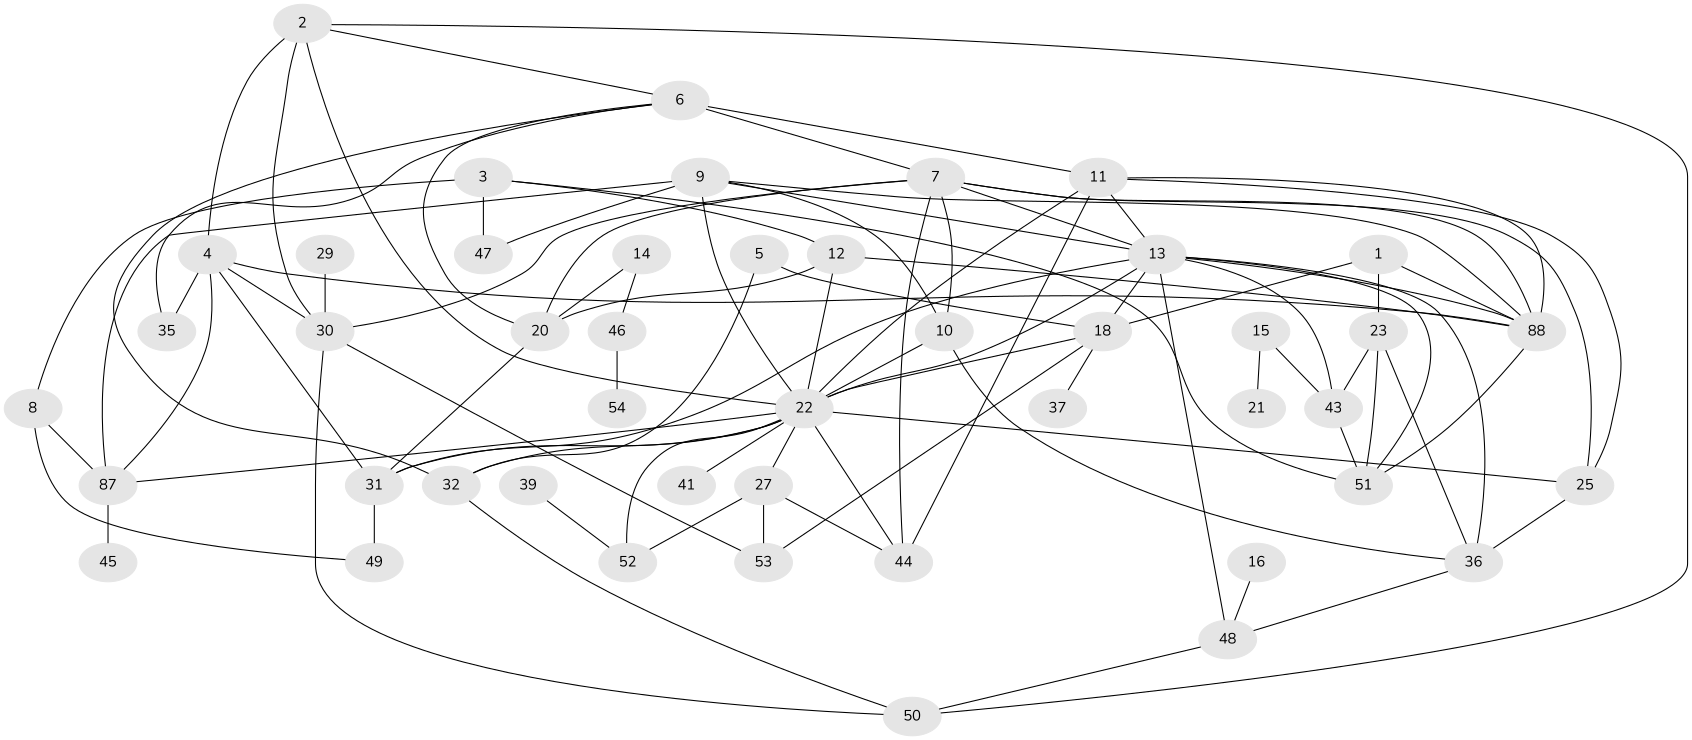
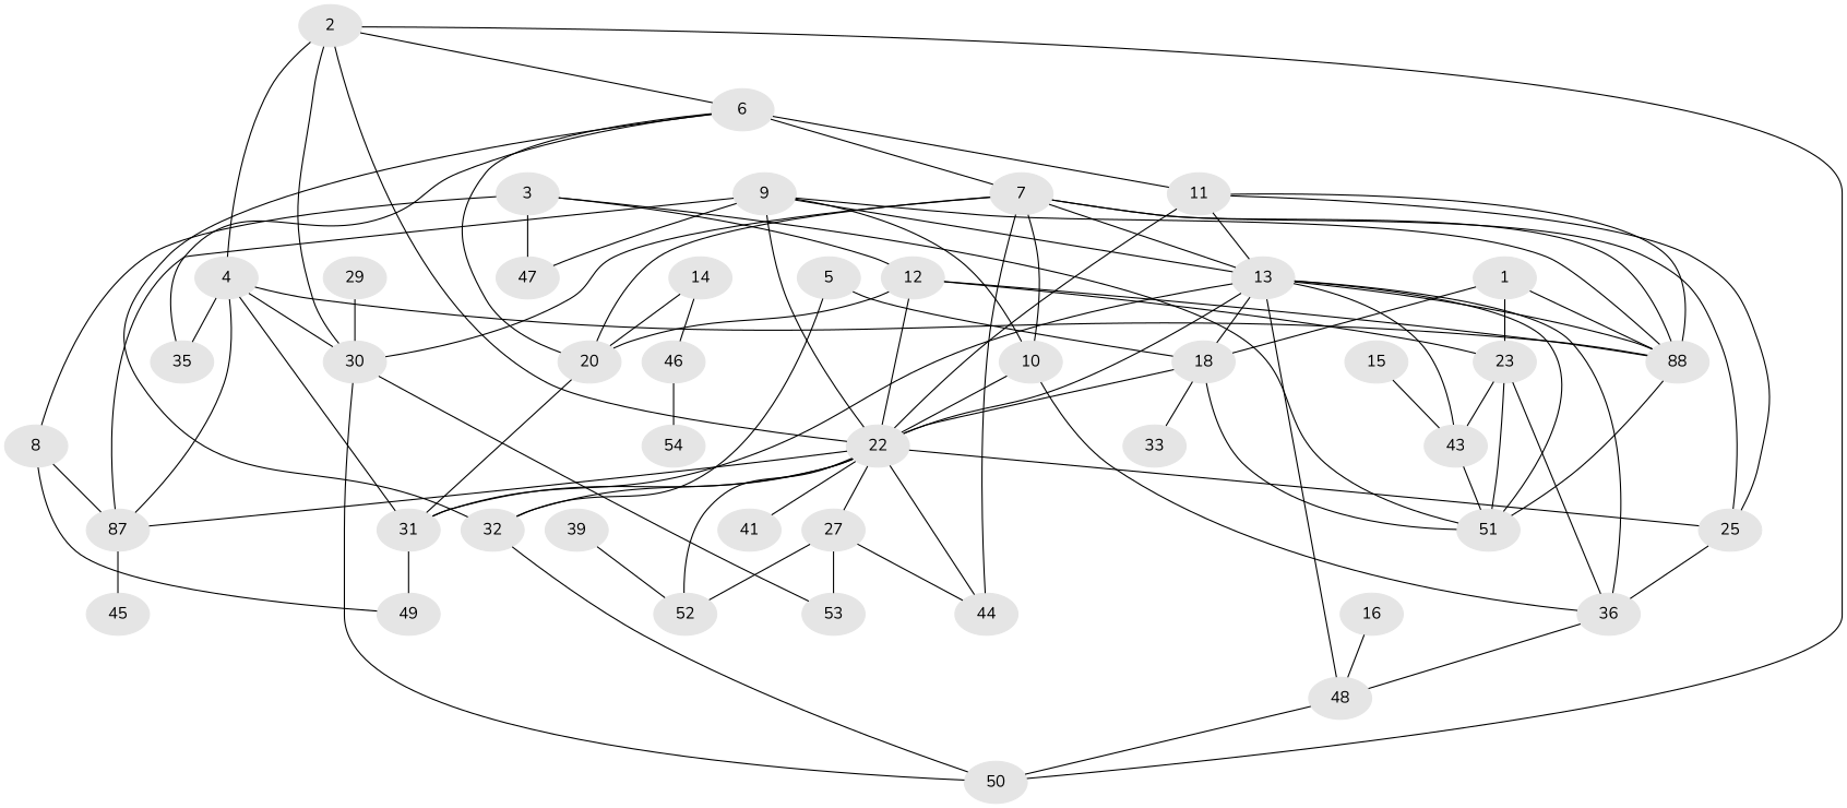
  graph {
    fontname=Nunito
    node [color=gray90 fontname=Nunito style=filled]
    edge [fontname=Nunito weight=1.0]
    1
    18
    n3 [label=23]
    n4 [label=88]
    22
    51
-   33 [label=37]
+   33
    36
    43
    2
    4
    6
    30
    50
    31
    35
    n17 [label=87]
    32
    7
    11
    20
    25
    44
    27
    41
    52
    53
    3
    8
    12
    47
    49
    45
    5
    10
    13
    48
    9
    14
    46
    54
    15
-   21
    16
    29
    39
    1 -- 18
    1 -- n3
    1 -- n4
    18 -- 22
-   18 -- 53
+   18 -- 51
    18 -- 33
    n3 -- 51
    n3 -- 36
    n3 -- 43
    n4 -- 51
    22 -- 31 [weight=2.0]
    22 -- n17
    22 -- 32
    22 -- 25 [weight=2.0]
    22 -- 44
    22 -- 27
    22 -- 41
    22 -- 52
    36 -- 48
    43 -- 51
    2 -- 22
    2 -- 4
    2 -- 6
    2 -- 30
    2 -- 50
    4 -- n4
    4 -- 30
    4 -- 31
    4 -- 35
    4 -- n17
    6 -- 35
    6 -- 32
    6 -- 7 [weight=2.0]
    6 -- 11 [weight=2.0]
    6 -- 20
    30 -- 50
    30 -- 53
    31 -- 49
    n17 -- 45
    32 -- 50
    7 -- n4
    7 -- 30
    7 -- 20
    7 -- 25 [weight=2.0]
    7 -- 44 [weight=2.0]
    7 -- 10
    7 -- 13
    11 -- n4
    11 -- 22 [weight=2.0]
    11 -- 25
-   11 -- 44
    11 -- 13 [weight=2.0]
    20 -- 31
    25 -- 36
    27 -- 44
    27 -- 52
    27 -- 53
    3 -- 51
    3 -- 8 [weight=2.0]
    3 -- 12
    3 -- 47
    8 -- n17
    8 -- 49
+   12 -- n3
    12 -- n4
    12 -- 22
    12 -- 20 [weight=2.0]
    5 -- 18
    5 -- 32
    10 -- 22
    10 -- 36
    13 -- 18
    13 -- n4
    13 -- 22
    13 -- 51
    13 -- 36
    13 -- 43
    13 -- 31
    13 -- 48
    48 -- 50
    9 -- n4
    9 -- 22
    9 -- n17 [weight=2.0]
    9 -- 47
    9 -- 10
    9 -- 13
    14 -- 20
    14 -- 46
    46 -- 54
    15 -- 43
-   15 -- 21
    16 -- 48
    29 -- 30
    39 -- 52
  }
